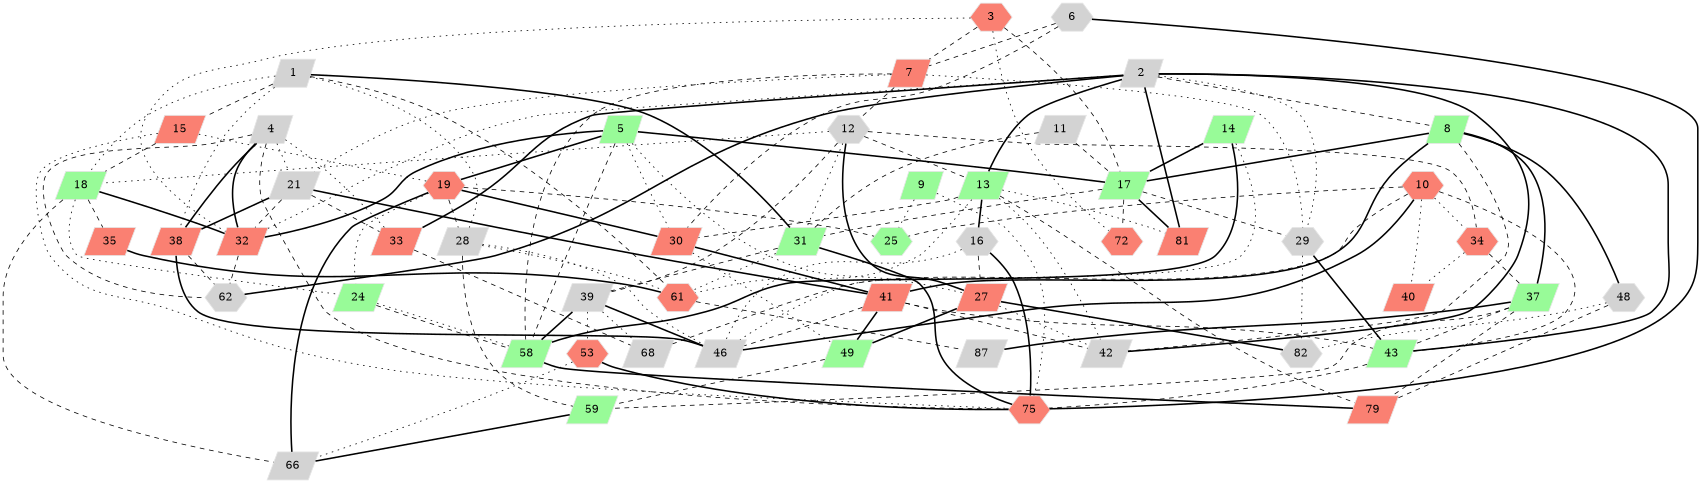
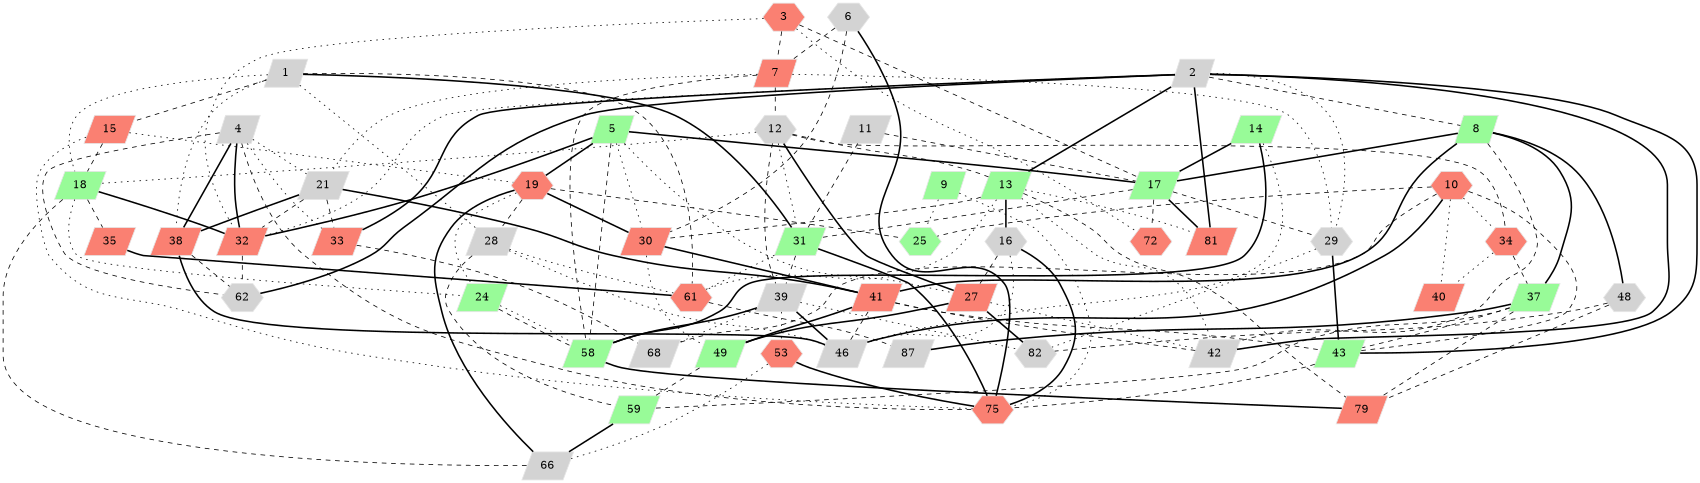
  graph {
    node [color=gray90 fillcolor=salmon shape=parallelogram style=filled]
    edge [style=dashed]
    1 [fillcolor=lightgrey super="+26"]
    15
    18 [fillcolor=palegreen super="+22"]
    28 [fillcolor=lightgrey super="+63"]
    31 [fillcolor=palegreen super="+69"]
    38 [super="+85"]
    61 [shape=hexagon super="+70"]
    75 [shape=hexagon super="+77"]
    19 [shape=hexagon super="+36"]
    32 [super="+65"]
    24 [fillcolor=palegreen]
    35
    66 [fillcolor=lightgrey super="+71"]
    46 [fillcolor=lightgrey super="+64"]
    59 [fillcolor=palegreen]
    39 [fillcolor=lightgrey super="+90"]
    62 [fillcolor=lightgrey shape=hexagon]
    87 [fillcolor=lightgrey]
    2 [fillcolor=lightgrey super="+60"]
    8 [fillcolor=palegreen]
    13 [fillcolor=palegreen super="+20"]
    29 [fillcolor=lightgrey shape=hexagon super="+89"]
    33
    42 [fillcolor=lightgrey super="+83"]
    43 [fillcolor=palegreen super="+44"]
    81
    17 [fillcolor=palegreen super="+74"]
    37 [fillcolor=palegreen super="+88"]
    41 [super="+57"]
    48 [fillcolor=lightgrey shape=hexagon super="+80"]
    30 [super="+84"]
    16 [fillcolor=lightgrey shape=hexagon super="+51"]
    79
    82 [fillcolor=lightgrey shape=hexagon super="+86"]
    68 [fillcolor=lightgrey]
    3 [shape=hexagon super="+52"]
    7 [super="+73"]
    72 [shape=hexagon]
    21 [fillcolor=lightgrey super="+76"]
    58 [fillcolor=palegreen super="+67"]
    12 [fillcolor=lightgrey shape=hexagon super="+54"]
    4 [fillcolor=lightgrey super="+56"]
    6 [fillcolor=lightgrey shape=hexagon]
    5 [fillcolor=palegreen super="+47"]
    27 [super="+45"]
    25 [fillcolor=palegreen shape=hexagon]
    49 [fillcolor=palegreen super="+50"]
    34 [shape=hexagon]
    9 [fillcolor=palegreen]
    10 [shape=hexagon super="+78"]
    40 [super="+55"]
    11 [fillcolor=lightgrey]
    53 [shape=hexagon]
    14 [fillcolor=palegreen super="+23"]
    1 -- 15
    1 -- 18 [style=dotted]
    1 -- 28 [style=dotted]
    1 -- 31 [style=bold]
    1 -- 38 [style=dotted]
    1 -- 61
    15 -- 18
    15 -- 75 [style=dotted]
    15 -- 19 [style=dotted]
    18 -- 32 [style=bold]
    18 -- 24 [style=dotted]
    18 -- 35
    18 -- 66
    28 -- 61 [style=dotted]
    28 -- 46 [style=dotted]
    28 -- 59
    31 -- 61 [style=dotted]
    31 -- 75 [style=bold]
    31 -- 39
    38 -- 46 [style=bold]
    38 -- 62
    61 -- 87
    19 -- 28
    19 -- 24 [style=dotted]
    19 -- 66 [style=bold]
    19 -- 30 [style=bold]
    19 -- 25
    32 -- 62
    24 -- 58
    24 -- 58 [style=dotted]
    35 -- 61 [style=bold]
    59 -- 66 [style=bold]
    39 -- 46 [style=bold]
+   39 -- 82 [style=dotted weight=2]
    39 -- 68 [style=dotted]
    39 -- 58 [style=bold]
    39 -- 53 [style=dotted]
    2 -- 32 [style=dotted]
    2 -- 62 [style=bold weight=2]
    2 -- 8
    2 -- 13 [style=bold]
    2 -- 29 [style=dotted]
    2 -- 33 [style=bold]
    2 -- 42 [style=bold]
    2 -- 43 [style=bold]
    2 -- 81 [style=bold]
    8 -- 42
    8 -- 17 [style=bold]
    8 -- 37 [style=bold]
    8 -- 41 [style=bold]
    8 -- 48 [style=bold]
    13 -- 61 [style=dotted]
    13 -- 42 [style=dotted]
    13 -- 81 [style=dotted]
    13 -- 30
    13 -- 16 [style=bold]
    13 -- 79
    29 -- 43 [style=bold]
    29 -- 82 [style=dotted]
    33 -- 68
    43 -- 75
    17 -- 31
    17 -- 29
    17 -- 81 [style=bold]
    17 -- 72
    37 -- 59
    37 -- 87 [style=bold]
    37 -- 43
    37 -- 79
    41 -- 46
    41 -- 42
    41 -- 43 [weight=2]
    41 -- 49 [style=bold]
    48 -- 79
-   48 -- 82 [style=dotted]
+   48 -- 82
    30 -- 41 [style=bold]
    30 -- 49 [style=dotted]
    16 -- 75 [style=bold]
    16 -- 46 [style=dotted]
    16 -- 27
    3 -- 32 [style=dotted]
    3 -- 17
    3 -- 7
    3 -- 72 [style=dotted]
    7 -- 29 [style=dotted]
    7 -- 21 [style=dotted]
    7 -- 58
    7 -- 12
    21 -- 38 [style=bold]
    21 -- 32
    21 -- 33
    21 -- 41 [style=bold]
    58 -- 79 [style=bold]
    12 -- 18 [style=dotted]
    12 -- 31 [style=dotted]
    12 -- 39
    12 -- 13
    12 -- 27 [style=bold]
    12 -- 34
    4 -- 38 [style=bold]
    4 -- 75
    4 -- 32 [style=bold]
    4 -- 62
    4 -- 33 [style=dotted]
    4 -- 21 [style=dotted]
    6 -- 75 [style=bold]
    6 -- 30
    6 -- 7
    5 -- 19 [style=bold]
    5 -- 32 [style=bold]
    5 -- 17 [style=bold]
    5 -- 30 [style=dotted]
    5 -- 58
    5 -- 27 [style=dotted]
    27 -- 42 [style=dotted]
    27 -- 82 [style=bold]
    27 -- 49 [style=bold]
    49 -- 59
    34 -- 37
    34 -- 40 [style=dotted]
    9 -- 75 [style=dotted weight=2]
    9 -- 25 [style=dotted]
    10 -- 46 [style=bold]
    10 -- 43
    10 -- 68
    10 -- 25
    10 -- 34 [style=dotted]
    10 -- 40 [style=dotted]
    11 -- 31
    11 -- 17
    53 -- 75 [style=bold]
    53 -- 66 [style=dotted]
    14 -- 46 [style=dotted]
    14 -- 17 [style=bold weight=2]
    14 -- 58 [style=bold]
  }
